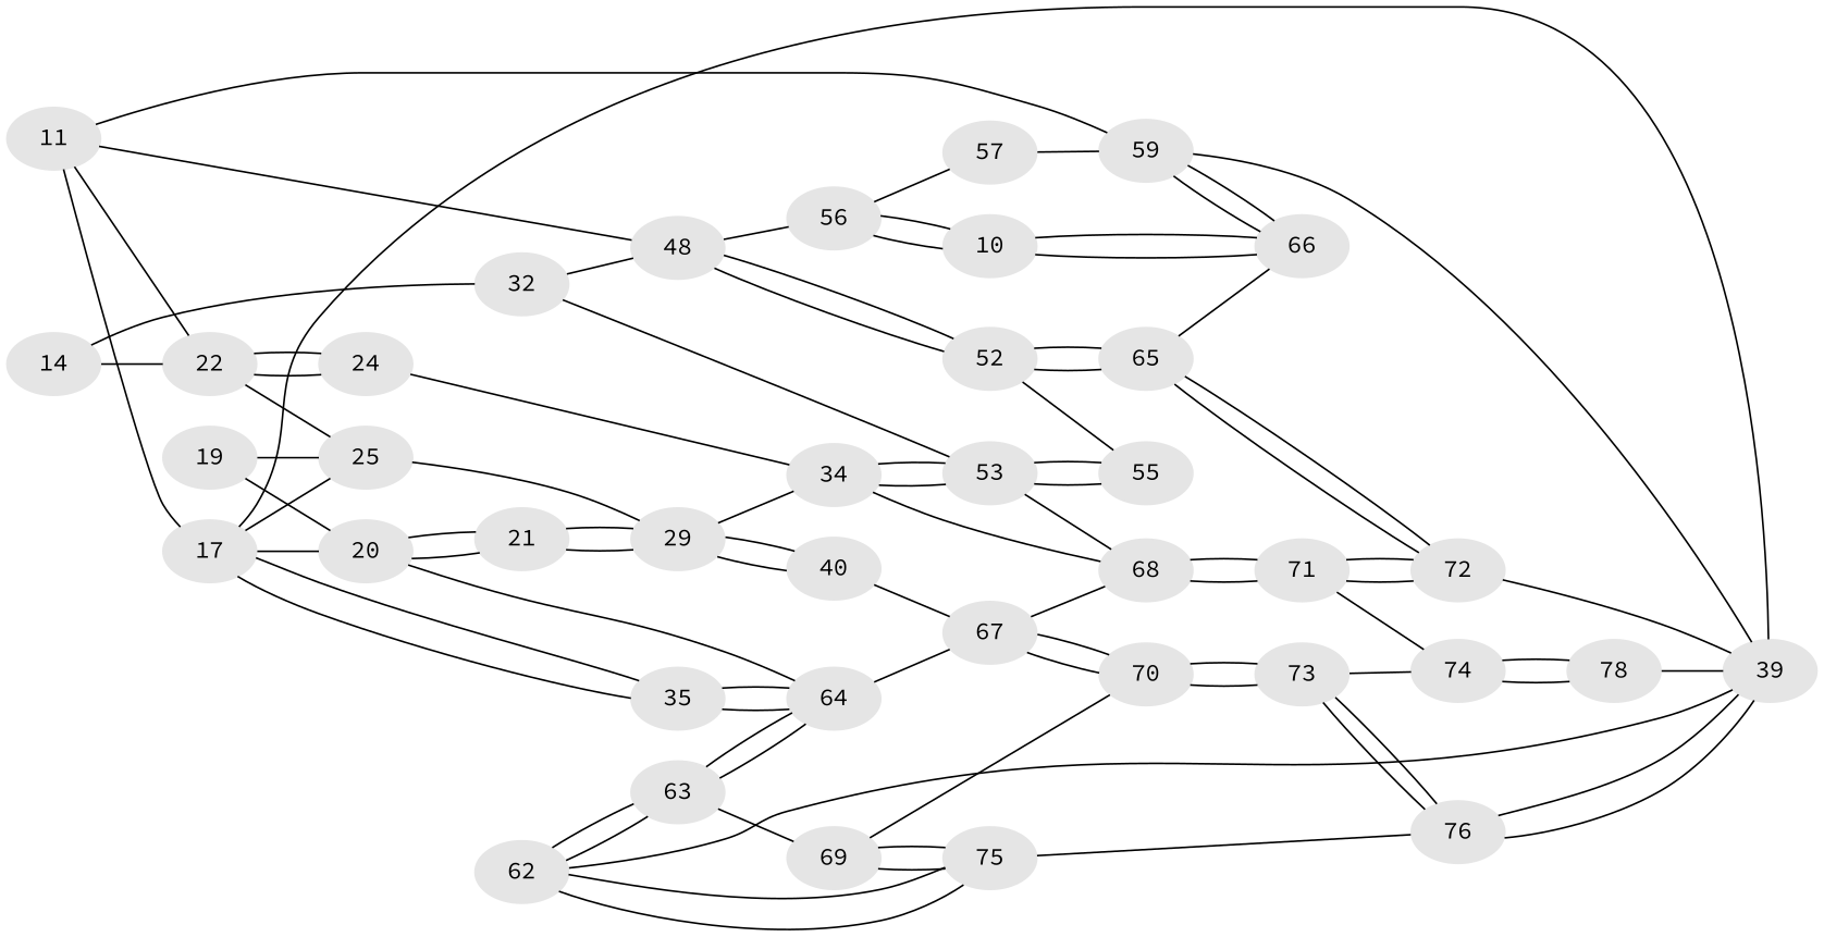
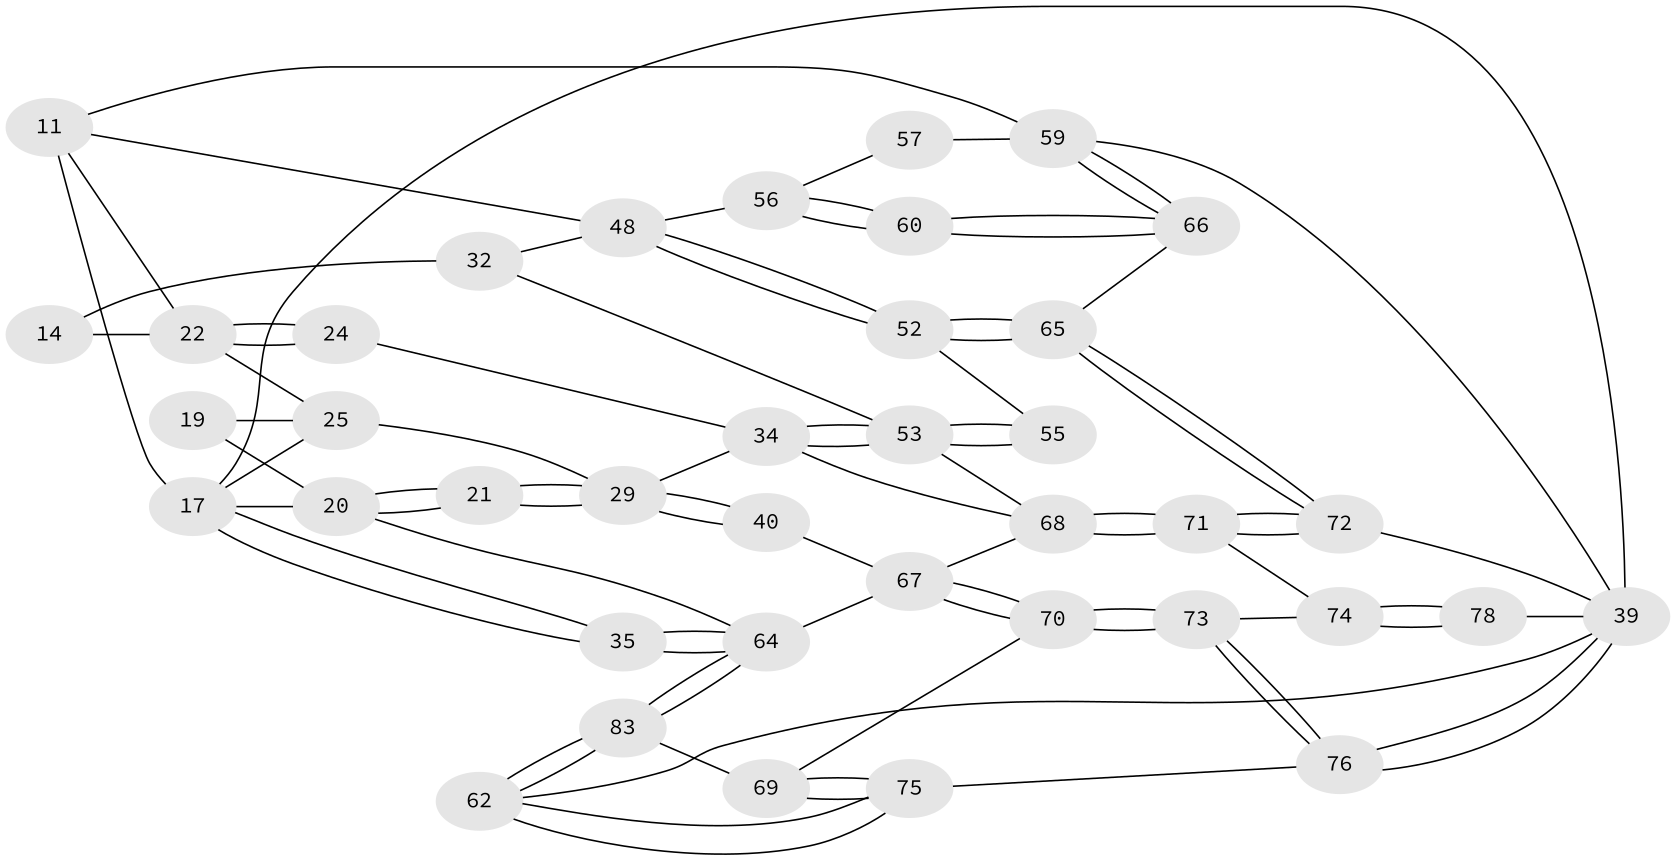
  graph {
    fontname="Source Code Pro"
    rankdir=LR
    node [color=gray90 fontname="Source Code Pro" style=filled]
    edge [fontname="Source Code Pro"]
    11 [super="+3"]
    17 [super="+5"]
    22 [super="+10"]
    48 [super="+42"]
    59 [super="+58+47"]
    20 [super="+18"]
    25 [super="+7+6"]
    35
    n9 [label=39 super="+77"]
    24 [super="+23"]
    52
    56 [super="+45+49"]
    66
    14
    32 [super="+13"]
    53 [super="+50"]
    21
    64 [super="+37+36"]
    29 [super="+27"]
    19
    67 [super="+38+39"]
    34 [super="+30+33"]
    40
    68 [super="+54"]
    55 [super="+51"]
    71
    70
    65
    57 [super="+46"]
-   60 [label=10]
+   60
    72
    62
-   63
+   63 [label=83]
    75
    69
    76
    73
    74
    78
    11 -- 17
    11 -- 22
    11 -- 48
    11 -- 59 [weight=2]
    17 -- 20 [weight=2]
    17 -- 25
    17 -- 35
    17 -- 35
    17 -- n9
    22 -- 25
    22 -- 24 [weight=2]
    22 -- 24
    48 -- 52
    48 -- 52
    48 -- 56 [weight=2]
    59 -- n9
    59 -- 66
    59 -- 66
    20 -- 21 [weight=2]
    20 -- 21
    20 -- 64
    25 -- 29
    35 -- 64 [weight=2]
    35 -- 64
    24 -- 34 [weight=2]
    52 -- 55
    52 -- 65
    52 -- 65
    56 -- 57 [weight=2]
    56 -- 60 [weight=2]
    56 -- 60
    14 -- 22 [weight=2]
    14 -- 32
    32 -- 48 [weight=2]
    32 -- 53
    53 -- 68
    53 -- 55 [weight=2]
    53 -- 55
    21 -- 29
    21 -- 29
    64 -- 67
    29 -- 34
    29 -- 40 [weight=2]
    29 -- 40
    19 -- 20
    19 -- 25 [weight=2]
    67 -- 68 [weight=2]
    67 -- 70
    67 -- 70
    34 -- 53 [weight=2]
    34 -- 53
    34 -- 68
    40 -- 67
    68 -- 71
    68 -- 71
    71 -- 72
    71 -- 72
    71 -- 74
    70 -- 73
    70 -- 73
    65 -- 66
    65 -- 72
    65 -- 72
    57 -- 59 [weight=2]
    60 -- 66
    60 -- 66
    72 -- n9
    62 -- n9
    62 -- 63
    62 -- 63
    62 -- 75
    62 -- 75
    63 -- 64
    63 -- 64
    63 -- 69
    75 -- 76
    69 -- 70
    69 -- 75
    69 -- 75
    76 -- n9
    76 -- n9
    73 -- 76
    73 -- 76
    73 -- 74
    74 -- 78
    74 -- 78
    78 -- n9 [weight=2]
  }
